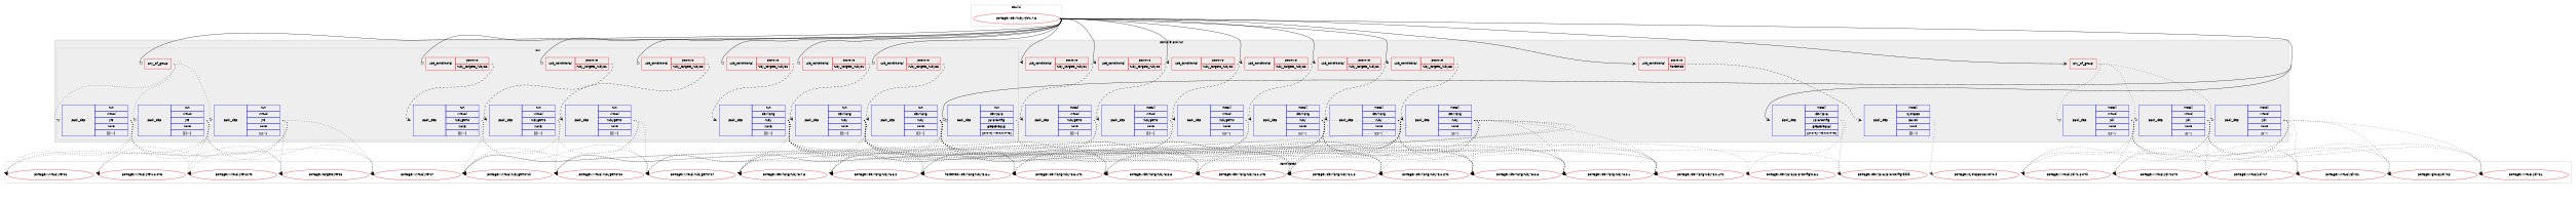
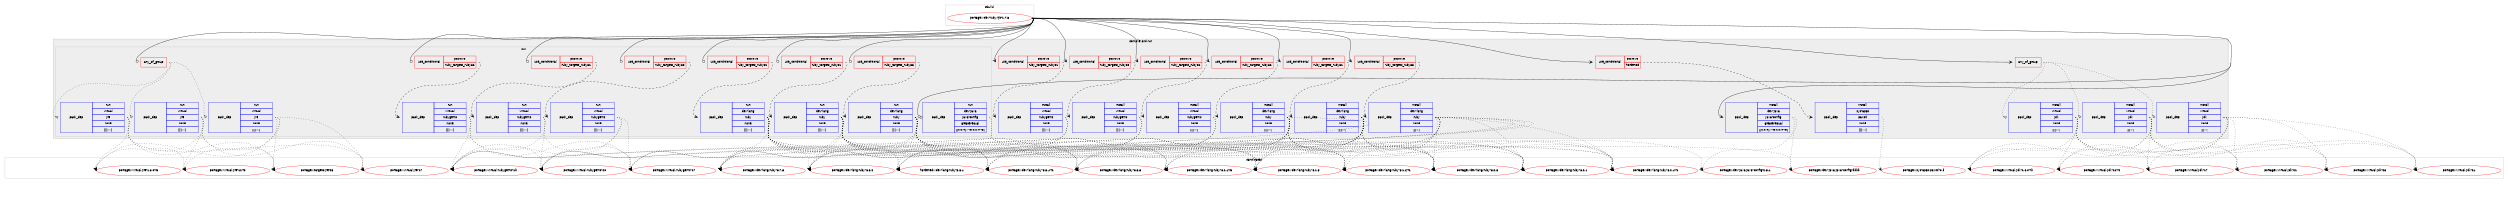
  digraph {
    compound=true
    concentrate=true
    fontname=Helvetica
    fontsize=10
    newrank=true
    rankdir=TB
    ranksep=1.5
    node [color=red fontname=Helvetica fontsize=10 shape=none]
    edge [arrowhead=vee headport=w style=dotted tailport=e weight=100]
    n1 [label="portage://dev-ruby/rjb-1.7.3" width=4 shape=""]
    n2 [color=blue label=<<TABLE BORDER="0" CELLBORDER="1" CELLSPACING="0" CELLPADDING="4" WIDTH="220"><TR><TD ROWSPAN="6" CELLPADDING="30">pack_dep</TD></TR><TR><TD WIDTH="110">install</TD></TR><TR><TD>virtual</TD></TR><TR><TD>jdk</TD></TR><TR><TD>none</TD></TR><TR><TD>[[],,,,]</TD></TR></TABLE>>]
    n3 [color=blue label=<<TABLE BORDER="0" CELLBORDER="1" CELLSPACING="0" CELLPADDING="4" WIDTH="220"><TR><TD ROWSPAN="6" CELLPADDING="30">pack_dep</TD></TR><TR><TD WIDTH="110">install</TD></TR><TR><TD>virtual</TD></TR><TR><TD>jdk</TD></TR><TR><TD>none</TD></TR><TR><TD>[[],,,,]</TD></TR></TABLE>>]
    n4 [color=blue label=<<TABLE BORDER="0" CELLBORDER="1" CELLSPACING="0" CELLPADDING="4" WIDTH="220"><TR><TD ROWSPAN="6" CELLPADDING="30">pack_dep</TD></TR><TR><TD WIDTH="110">install</TD></TR><TR><TD>virtual</TD></TR><TR><TD>jdk</TD></TR><TR><TD>none</TD></TR><TR><TD>[[],,,,]</TD></TR></TABLE>>]
    n5 [label=<<TABLE BORDER="0" CELLBORDER="1" CELLSPACING="0" CELLPADDING="4"><TR><TD CELLPADDING="10">any_of_group</TD></TR></TABLE>>]
    n6 [color=blue label=<<TABLE BORDER="0" CELLBORDER="1" CELLSPACING="0" CELLPADDING="4" WIDTH="220"><TR><TD ROWSPAN="6" CELLPADDING="30">pack_dep</TD></TR><TR><TD WIDTH="110">install</TD></TR><TR><TD>sys-apps</TD></TR><TR><TD>paxctl</TD></TR><TR><TD>none</TD></TR><TR><TD>[[],,,,]</TD></TR></TABLE>>]
    n7 [label=<<TABLE BORDER="0" CELLBORDER="1" CELLSPACING="0" CELLPADDING="4"><TR><TD ROWSPAN="3" CELLPADDING="10">use_conditional</TD></TR><TR><TD>positive</TD></TR><TR><TD>hardened</TD></TR></TABLE>>]
    n8 [color=blue label=<<TABLE BORDER="0" CELLBORDER="1" CELLSPACING="0" CELLPADDING="4" WIDTH="220"><TR><TD ROWSPAN="6" CELLPADDING="30">pack_dep</TD></TR><TR><TD WIDTH="110">install</TD></TR><TR><TD>dev-lang</TD></TR><TR><TD>ruby</TD></TR><TR><TD>none</TD></TR><TR><TD>[[],,,,]</TD></TR></TABLE>>]
    n9 [label=<<TABLE BORDER="0" CELLBORDER="1" CELLSPACING="0" CELLPADDING="4"><TR><TD ROWSPAN="3" CELLPADDING="10">use_conditional</TD></TR><TR><TD>positive</TD></TR><TR><TD>ruby_targets_ruby31</TD></TR></TABLE>>]
    n10 [color=blue label=<<TABLE BORDER="0" CELLBORDER="1" CELLSPACING="0" CELLPADDING="4" WIDTH="220"><TR><TD ROWSPAN="6" CELLPADDING="30">pack_dep</TD></TR><TR><TD WIDTH="110">install</TD></TR><TR><TD>virtual</TD></TR><TR><TD>rubygems</TD></TR><TR><TD>none</TD></TR><TR><TD>[[],,,,]</TD></TR></TABLE>>]
    n11 [label=<<TABLE BORDER="0" CELLBORDER="1" CELLSPACING="0" CELLPADDING="4"><TR><TD ROWSPAN="3" CELLPADDING="10">use_conditional</TD></TR><TR><TD>positive</TD></TR><TR><TD>ruby_targets_ruby31</TD></TR></TABLE>>]
    n12 [color=blue label=<<TABLE BORDER="0" CELLBORDER="1" CELLSPACING="0" CELLPADDING="4" WIDTH="220"><TR><TD ROWSPAN="6" CELLPADDING="30">pack_dep</TD></TR><TR><TD WIDTH="110">install</TD></TR><TR><TD>dev-lang</TD></TR><TR><TD>ruby</TD></TR><TR><TD>none</TD></TR><TR><TD>[[],,,,]</TD></TR></TABLE>>]
    n13 [label=<<TABLE BORDER="0" CELLBORDER="1" CELLSPACING="0" CELLPADDING="4"><TR><TD ROWSPAN="3" CELLPADDING="10">use_conditional</TD></TR><TR><TD>positive</TD></TR><TR><TD>ruby_targets_ruby32</TD></TR></TABLE>>]
    n14 [color=blue label=<<TABLE BORDER="0" CELLBORDER="1" CELLSPACING="0" CELLPADDING="4" WIDTH="220"><TR><TD ROWSPAN="6" CELLPADDING="30">pack_dep</TD></TR><TR><TD WIDTH="110">install</TD></TR><TR><TD>virtual</TD></TR><TR><TD>rubygems</TD></TR><TR><TD>none</TD></TR><TR><TD>[[],,,,]</TD></TR></TABLE>>]
    n15 [label=<<TABLE BORDER="0" CELLBORDER="1" CELLSPACING="0" CELLPADDING="4"><TR><TD ROWSPAN="3" CELLPADDING="10">use_conditional</TD></TR><TR><TD>positive</TD></TR><TR><TD>ruby_targets_ruby32</TD></TR></TABLE>>]
    n16 [color=blue label=<<TABLE BORDER="0" CELLBORDER="1" CELLSPACING="0" CELLPADDING="4" WIDTH="220"><TR><TD ROWSPAN="6" CELLPADDING="30">pack_dep</TD></TR><TR><TD WIDTH="110">install</TD></TR><TR><TD>dev-lang</TD></TR><TR><TD>ruby</TD></TR><TR><TD>none</TD></TR><TR><TD>[[],,,,]</TD></TR></TABLE>>]
    n17 [label=<<TABLE BORDER="0" CELLBORDER="1" CELLSPACING="0" CELLPADDING="4"><TR><TD ROWSPAN="3" CELLPADDING="10">use_conditional</TD></TR><TR><TD>positive</TD></TR><TR><TD>ruby_targets_ruby33</TD></TR></TABLE>>]
    n18 [color=blue label=<<TABLE BORDER="0" CELLBORDER="1" CELLSPACING="0" CELLPADDING="4" WIDTH="220"><TR><TD ROWSPAN="6" CELLPADDING="30">pack_dep</TD></TR><TR><TD WIDTH="110">install</TD></TR><TR><TD>virtual</TD></TR><TR><TD>rubygems</TD></TR><TR><TD>none</TD></TR><TR><TD>[[],,,,]</TD></TR></TABLE>>]
    n19 [label=<<TABLE BORDER="0" CELLBORDER="1" CELLSPACING="0" CELLPADDING="4"><TR><TD ROWSPAN="3" CELLPADDING="10">use_conditional</TD></TR><TR><TD>positive</TD></TR><TR><TD>ruby_targets_ruby33</TD></TR></TABLE>>]
    n20 [color=blue label=<<TABLE BORDER="0" CELLBORDER="1" CELLSPACING="0" CELLPADDING="4" WIDTH="220"><TR><TD ROWSPAN="6" CELLPADDING="30">pack_dep</TD></TR><TR><TD WIDTH="110">install</TD></TR><TR><TD>dev-java</TD></TR><TR><TD>java-config</TD></TR><TR><TD>greaterequal</TD></TR><TR><TD>[[2,2,0],,-r3,2.2.0-r3]</TD></TR></TABLE>>]
    n21 [color=blue label=<<TABLE BORDER="0" CELLBORDER="1" CELLSPACING="0" CELLPADDING="4" WIDTH="220"><TR><TD ROWSPAN="6" CELLPADDING="30">pack_dep</TD></TR><TR><TD WIDTH="110">run</TD></TR><TR><TD>virtual</TD></TR><TR><TD>jre</TD></TR><TR><TD>none</TD></TR><TR><TD>[[],,,,]</TD></TR></TABLE>>]
    n22 [color=blue label=<<TABLE BORDER="0" CELLBORDER="1" CELLSPACING="0" CELLPADDING="4" WIDTH="220"><TR><TD ROWSPAN="6" CELLPADDING="30">pack_dep</TD></TR><TR><TD WIDTH="110">run</TD></TR><TR><TD>virtual</TD></TR><TR><TD>jre</TD></TR><TR><TD>none</TD></TR><TR><TD>[[],,,,]</TD></TR></TABLE>>]
    n23 [color=blue label=<<TABLE BORDER="0" CELLBORDER="1" CELLSPACING="0" CELLPADDING="4" WIDTH="220"><TR><TD ROWSPAN="6" CELLPADDING="30">pack_dep</TD></TR><TR><TD WIDTH="110">run</TD></TR><TR><TD>virtual</TD></TR><TR><TD>jre</TD></TR><TR><TD>none</TD></TR><TR><TD>[[],,,,]</TD></TR></TABLE>>]
    n24 [label=<<TABLE BORDER="0" CELLBORDER="1" CELLSPACING="0" CELLPADDING="4"><TR><TD CELLPADDING="10">any_of_group</TD></TR></TABLE>>]
    n25 [color=blue label=<<TABLE BORDER="0" CELLBORDER="1" CELLSPACING="0" CELLPADDING="4" WIDTH="220"><TR><TD ROWSPAN="6" CELLPADDING="30">pack_dep</TD></TR><TR><TD WIDTH="110">run</TD></TR><TR><TD>virtual</TD></TR><TR><TD>rubygems</TD></TR><TR><TD>none</TD></TR><TR><TD>[[],,,,]</TD></TR></TABLE>>]
    n26 [label=<<TABLE BORDER="0" CELLBORDER="1" CELLSPACING="0" CELLPADDING="4"><TR><TD ROWSPAN="3" CELLPADDING="10">use_conditional</TD></TR><TR><TD>positive</TD></TR><TR><TD>ruby_targets_ruby33</TD></TR></TABLE>>]
    n27 [color=blue label=<<TABLE BORDER="0" CELLBORDER="1" CELLSPACING="0" CELLPADDING="4" WIDTH="220"><TR><TD ROWSPAN="6" CELLPADDING="30">pack_dep</TD></TR><TR><TD WIDTH="110">run</TD></TR><TR><TD>dev-lang</TD></TR><TR><TD>ruby</TD></TR><TR><TD>none</TD></TR><TR><TD>[[],,,,]</TD></TR></TABLE>>]
    n28 [label=<<TABLE BORDER="0" CELLBORDER="1" CELLSPACING="0" CELLPADDING="4"><TR><TD ROWSPAN="3" CELLPADDING="10">use_conditional</TD></TR><TR><TD>positive</TD></TR><TR><TD>ruby_targets_ruby31</TD></TR></TABLE>>]
    n29 [color=blue label=<<TABLE BORDER="0" CELLBORDER="1" CELLSPACING="0" CELLPADDING="4" WIDTH="220"><TR><TD ROWSPAN="6" CELLPADDING="30">pack_dep</TD></TR><TR><TD WIDTH="110">run</TD></TR><TR><TD>virtual</TD></TR><TR><TD>rubygems</TD></TR><TR><TD>none</TD></TR><TR><TD>[[],,,,]</TD></TR></TABLE>>]
    n30 [label=<<TABLE BORDER="0" CELLBORDER="1" CELLSPACING="0" CELLPADDING="4"><TR><TD ROWSPAN="3" CELLPADDING="10">use_conditional</TD></TR><TR><TD>positive</TD></TR><TR><TD>ruby_targets_ruby31</TD></TR></TABLE>>]
    n31 [color=blue label=<<TABLE BORDER="0" CELLBORDER="1" CELLSPACING="0" CELLPADDING="4" WIDTH="220"><TR><TD ROWSPAN="6" CELLPADDING="30">pack_dep</TD></TR><TR><TD WIDTH="110">run</TD></TR><TR><TD>dev-lang</TD></TR><TR><TD>ruby</TD></TR><TR><TD>none</TD></TR><TR><TD>[[],,,,]</TD></TR></TABLE>>]
    n32 [label=<<TABLE BORDER="0" CELLBORDER="1" CELLSPACING="0" CELLPADDING="4"><TR><TD ROWSPAN="3" CELLPADDING="10">use_conditional</TD></TR><TR><TD>positive</TD></TR><TR><TD>ruby_targets_ruby32</TD></TR></TABLE>>]
    n33 [color=blue label=<<TABLE BORDER="0" CELLBORDER="1" CELLSPACING="0" CELLPADDING="4" WIDTH="220"><TR><TD ROWSPAN="6" CELLPADDING="30">pack_dep</TD></TR><TR><TD WIDTH="110">run</TD></TR><TR><TD>virtual</TD></TR><TR><TD>rubygems</TD></TR><TR><TD>none</TD></TR><TR><TD>[[],,,,]</TD></TR></TABLE>>]
    n34 [label=<<TABLE BORDER="0" CELLBORDER="1" CELLSPACING="0" CELLPADDING="4"><TR><TD ROWSPAN="3" CELLPADDING="10">use_conditional</TD></TR><TR><TD>positive</TD></TR><TR><TD>ruby_targets_ruby32</TD></TR></TABLE>>]
    n35 [color=blue label=<<TABLE BORDER="0" CELLBORDER="1" CELLSPACING="0" CELLPADDING="4" WIDTH="220"><TR><TD ROWSPAN="6" CELLPADDING="30">pack_dep</TD></TR><TR><TD WIDTH="110">run</TD></TR><TR><TD>dev-lang</TD></TR><TR><TD>ruby</TD></TR><TR><TD>none</TD></TR><TR><TD>[[],,,,]</TD></TR></TABLE>>]
    n36 [label=<<TABLE BORDER="0" CELLBORDER="1" CELLSPACING="0" CELLPADDING="4"><TR><TD ROWSPAN="3" CELLPADDING="10">use_conditional</TD></TR><TR><TD>positive</TD></TR><TR><TD>ruby_targets_ruby33</TD></TR></TABLE>>]
    n37 [color=blue label=<<TABLE BORDER="0" CELLBORDER="1" CELLSPACING="0" CELLPADDING="4" WIDTH="220"><TR><TD ROWSPAN="6" CELLPADDING="30">pack_dep</TD></TR><TR><TD WIDTH="110">run</TD></TR><TR><TD>dev-java</TD></TR><TR><TD>java-config</TD></TR><TR><TD>greaterequal</TD></TR><TR><TD>[[2,2,0],,-r3,2.2.0-r3]</TD></TR></TABLE>>]
    n38 [label="portage://virtual/jdk-24" width=4 shape=""]
-   n39 [label="portage://group/jdk-23" width=4 shape=""]
+   n39 [label="portage://virtual/jdk-23" width=4 shape=""]
    n40 [label="portage://virtual/jdk-21" width=4 shape=""]
    n41 [label="portage://virtual/jdk-17" width=4 shape=""]
    n42 [label="portage://virtual/jdk-11-r2" width=4 shape=""]
    n43 [label="portage://virtual/jdk-1.8.0-r9" width=4 shape=""]
    n44 [label="portage://virtual/rubygems-20" width=4 shape=""]
    n45 [label="portage://virtual/rubygems-19" width=4 shape=""]
    n46 [label="portage://virtual/rubygems-17" width=4 shape=""]
    n47 [label="portage://sys-apps/paxctl-0.9" width=4 shape=""]
    n48 [label="portage://dev-lang/ruby-3.3.5" width=4 shape=""]
    n49 [label="portage://dev-lang/ruby-3.3.4-r1" width=4 shape=""]
    n50 [label="hardened://dev-lang/ruby-3.3.4" width=4 shape=""]
    n51 [label="portage://dev-lang/ruby-3.3.2" width=4 shape=""]
    n52 [label="portage://dev-lang/ruby-3.7.5" width=4 shape=""]
    n53 [label="portage://dev-lang/ruby-3.2.4-r1" width=4 shape=""]
    n54 [label="portage://dev-lang/ruby-3.2.4" width=4 shape=""]
    n55 [label="portage://dev-lang/ruby-3.2.3" width=4 shape=""]
    n56 [label="portage://dev-lang/ruby-3.1.6-r1" width=4 shape=""]
    n57 [label="portage://dev-lang/ruby-3.1.5" width=4 shape=""]
    n58 [label="portage://dev-lang/ruby-3.1.4-r3" width=4 shape=""]
    n59 [label="portage://dev-java/java-config-9999" width=4 shape=""]
    n60 [label="portage://dev-java/java-config-2.3.4" width=4 shape=""]
    n61 [label="portage://targets/jre-23" width=4 shape=""]
-   n62 [label="portage://virtual/jre-21" width=4 shape=""]
    n63 [label="portage://virtual/jre-17" width=4 shape=""]
    n64 [label="portage://virtual/jre-11-r2" width=4 shape=""]
    n65 [label="portage://virtual/jre-1.8.0-r3" width=4 shape=""]
    subgraph cluster_1 {
      color=gray
      label=<<i>ebuild</i>>
      n1
    }
    subgraph cluster_2 {
      color=gray
      label=<<i>dependencies</i>>
      subgraph cluster_3 {
        color=gray
        fillcolor="#eeeeee"
        label=<<i>compile</i>>
        style=filled
        subgraph sub_4 {
          color=gray
          fillcolor="#eeeeee"
          label=<<i>compile</i>>
          style=filled
          n5
          subgraph sub_5 {
            color=gray
            fillcolor="#eeeeee"
            label=<<i>compile</i>>
            style=filled
            n2
          }
          subgraph sub_6 {
            color=gray
            fillcolor="#eeeeee"
            label=<<i>compile</i>>
            style=filled
            n3
          }
          subgraph sub_7 {
            color=gray
            fillcolor="#eeeeee"
            label=<<i>compile</i>>
            style=filled
            n4
          }
        }
        subgraph sub_8 {
          color=gray
          fillcolor="#eeeeee"
          label=<<i>compile</i>>
          style=filled
          n7
          subgraph sub_9 {
            color=gray
            fillcolor="#eeeeee"
            label=<<i>compile</i>>
            style=filled
            n6
          }
        }
        subgraph sub_10 {
          color=gray
          fillcolor="#eeeeee"
          label=<<i>compile</i>>
          style=filled
          n9
          subgraph sub_11 {
            color=gray
            fillcolor="#eeeeee"
            label=<<i>compile</i>>
            style=filled
            n8
          }
        }
        subgraph sub_12 {
          color=gray
          fillcolor="#eeeeee"
          label=<<i>compile</i>>
          style=filled
          n11
          subgraph sub_13 {
            color=gray
            fillcolor="#eeeeee"
            label=<<i>compile</i>>
            style=filled
            n10
          }
        }
        subgraph sub_14 {
          color=gray
          fillcolor="#eeeeee"
          label=<<i>compile</i>>
          style=filled
          n13
          subgraph sub_15 {
            color=gray
            fillcolor="#eeeeee"
            label=<<i>compile</i>>
            style=filled
            n12
          }
        }
        subgraph sub_16 {
          color=gray
          fillcolor="#eeeeee"
          label=<<i>compile</i>>
          style=filled
          n15
          subgraph sub_17 {
            color=gray
            fillcolor="#eeeeee"
            label=<<i>compile</i>>
            style=filled
            n14
          }
        }
        subgraph sub_18 {
          color=gray
          fillcolor="#eeeeee"
          label=<<i>compile</i>>
          style=filled
          n17
          subgraph sub_19 {
            color=gray
            fillcolor="#eeeeee"
            label=<<i>compile</i>>
            style=filled
            n16
          }
        }
        subgraph sub_20 {
          color=gray
          fillcolor="#eeeeee"
          label=<<i>compile</i>>
          style=filled
          n19
          subgraph sub_21 {
            color=gray
            fillcolor="#eeeeee"
            label=<<i>compile</i>>
            style=filled
            n18
          }
        }
        subgraph sub_22 {
          color=gray
          fillcolor="#eeeeee"
          label=<<i>compile</i>>
          style=filled
          n20
        }
      }
      subgraph cluster_23 {
        color=gray
        fillcolor="#eeeeee"
        label=<<i>compile and run</i>>
        style=filled
      }
      subgraph cluster_24 {
        color=gray
        fillcolor="#eeeeee"
        label=<<i>run</i>>
        style=filled
        subgraph sub_25 {
          color=gray
          fillcolor="#eeeeee"
          label=<<i>run</i>>
          style=filled
          n24
          subgraph sub_26 {
            color=gray
            fillcolor="#eeeeee"
            label=<<i>run</i>>
            style=filled
            n21
          }
          subgraph sub_27 {
            color=gray
            fillcolor="#eeeeee"
            label=<<i>run</i>>
            style=filled
            n22
          }
          subgraph sub_28 {
            color=gray
            fillcolor="#eeeeee"
            label=<<i>run</i>>
            style=filled
            n23
          }
        }
        subgraph sub_29 {
          color=gray
          fillcolor="#eeeeee"
          label=<<i>run</i>>
          style=filled
          n26
          subgraph sub_30 {
            color=gray
            fillcolor="#eeeeee"
            label=<<i>run</i>>
            style=filled
            n25
          }
        }
        subgraph sub_31 {
          color=gray
          fillcolor="#eeeeee"
          label=<<i>run</i>>
          style=filled
          n28
          subgraph sub_32 {
            color=gray
            fillcolor="#eeeeee"
            label=<<i>run</i>>
            style=filled
            n27
          }
        }
        subgraph sub_33 {
          color=gray
          fillcolor="#eeeeee"
          label=<<i>run</i>>
          style=filled
          n30
          subgraph sub_34 {
            color=gray
            fillcolor="#eeeeee"
            label=<<i>run</i>>
            style=filled
            n29
          }
        }
        subgraph sub_35 {
          color=gray
          fillcolor="#eeeeee"
          label=<<i>run</i>>
          style=filled
          n32
          subgraph sub_36 {
            color=gray
            fillcolor="#eeeeee"
            label=<<i>run</i>>
            style=filled
            n31
          }
        }
        subgraph sub_37 {
          color=gray
          fillcolor="#eeeeee"
          label=<<i>run</i>>
          style=filled
          n34
          subgraph sub_38 {
            color=gray
            fillcolor="#eeeeee"
            label=<<i>run</i>>
            style=filled
            n33
          }
        }
        subgraph sub_39 {
          color=gray
          fillcolor="#eeeeee"
          label=<<i>run</i>>
          style=filled
          n36
          subgraph sub_40 {
            color=gray
            fillcolor="#eeeeee"
            label=<<i>run</i>>
            style=filled
            n35
          }
        }
        subgraph sub_41 {
          color=gray
          fillcolor="#eeeeee"
          label=<<i>run</i>>
          style=filled
          n37
        }
      }
    }
    subgraph cluster_42 {
      color=gray
      label=<<i>candidates</i>>
      rank=same
      subgraph sub_43 {
        color=black
        label=<<i>candidates</i>>
        nodesep=1
        rank=same
        n38
        n39
        n40
        n41
        n42
        n43
      }
      subgraph sub_44 {
        color=black
        label=<<i>candidates</i>>
        nodesep=1
        rank=same
        n44
        n45
        n46
      }
      subgraph sub_45 {
        color=black
        label=<<i>candidates</i>>
        nodesep=1
        rank=same
        n38
        n39
        n40
        n41
        n42
        n43
      }
      subgraph sub_46 {
        color=black
        label=<<i>candidates</i>>
        nodesep=1
        rank=same
        n38
        n39
        n40
        n41
        n42
        n43
      }
      subgraph sub_47 {
        color=black
        label=<<i>candidates</i>>
        nodesep=1
        rank=same
        n47
      }
      subgraph sub_48 {
        color=black
        label=<<i>candidates</i>>
        nodesep=1
        rank=same
        n48
        n49
        n50
        n51
        n52
        n53
        n54
        n55
        n56
        n57
        n58
      }
      subgraph sub_49 {
        color=black
        label=<<i>candidates</i>>
        nodesep=1
        rank=same
        n44
        n45
        n46
      }
      subgraph sub_50 {
        color=black
        label=<<i>candidates</i>>
        nodesep=1
        rank=same
        n48
        n49
        n50
        n51
        n52
        n53
        n54
        n55
        n56
        n57
        n58
      }
      subgraph sub_51 {
        color=black
        label=<<i>candidates</i>>
        nodesep=1
        rank=same
        n44
        n45
        n46
      }
      subgraph sub_52 {
        color=black
        label=<<i>candidates</i>>
        nodesep=1
        rank=same
        n48
        n49
        n50
        n51
        n52
        n53
        n54
        n55
        n56
        n57
        n58
      }
      subgraph sub_53 {
        color=black
        label=<<i>candidates</i>>
        nodesep=1
        rank=same
        n44
        n45
        n46
      }
      subgraph sub_54 {
        color=black
        label=<<i>candidates</i>>
        nodesep=1
        rank=same
        n59
        n60
      }
      subgraph sub_55 {
        color=black
        label=<<i>candidates</i>>
        nodesep=1
        rank=same
        n61
-       n62
        n63
        n64
        n65
      }
      subgraph sub_56 {
        color=black
        label=<<i>candidates</i>>
        nodesep=1
        rank=same
        n61
-       n62
        n63
        n64
        n65
      }
      subgraph sub_57 {
        color=black
        label=<<i>candidates</i>>
        nodesep=1
        rank=same
        n61
-       n62
        n63
        n64
        n65
      }
      subgraph sub_58 {
        color=black
        label=<<i>candidates</i>>
        nodesep=1
        rank=same
        n48
        n49
        n50
        n51
        n52
        n53
        n54
        n55
        n56
        n57
        n58
      }
      subgraph sub_59 {
        color=black
        label=<<i>candidates</i>>
        nodesep=1
        rank=same
        n44
        n45
        n46
      }
      subgraph sub_60 {
        color=black
        label=<<i>candidates</i>>
        nodesep=1
        rank=same
        n48
        n49
        n50
        n51
        n52
        n53
        n54
        n55
        n56
        n57
        n58
      }
      subgraph sub_61 {
        color=black
        label=<<i>candidates</i>>
        nodesep=1
        rank=same
        n44
        n45
        n46
      }
      subgraph sub_62 {
        color=black
        label=<<i>candidates</i>>
        nodesep=1
        rank=same
        n48
        n49
        n50
        n51
        n52
        n53
        n54
        n55
        n56
        n57
        n58
      }
      subgraph sub_63 {
        color=black
        label=<<i>candidates</i>>
        nodesep=1
        rank=same
        n59
        n60
      }
    }
    n1 -> n5 [style=solid weight=20]
    n1 -> n7 [style=solid weight=20]
    n1 -> n9 [style=solid weight=20]
    n1 -> n11 [style=solid weight=20]
    n1 -> n13 [style=solid weight=20]
    n1 -> n15 [style=solid weight=20]
    n1 -> n17 [style=solid weight=20]
    n1 -> n19 [style=solid weight=20]
    n1 -> n20 [style=solid weight=20]
    n1 -> n24 [arrowhead=odot style=solid weight=20]
    n1 -> n26 [arrowhead=odot style=solid weight=20]
    n1 -> n28 [arrowhead=odot style=solid weight=20]
    n1 -> n30 [arrowhead=odot style=solid weight=20]
    n1 -> n32 [arrowhead=odot style=solid weight=20]
    n1 -> n34 [arrowhead=odot style=solid weight=20]
    n1 -> n36 [arrowhead=odot style=solid weight=20]
    n1 -> n37 [arrowhead=odot style=solid weight=20]
    n2 -> n38
    n2 -> n39
    n2 -> n40
    n2 -> n41
    n2 -> n42
    n2 -> n43
    n3 -> n38
    n3 -> n39
    n3 -> n40
    n3 -> n41
    n3 -> n42
    n3 -> n43
    n4 -> n38
    n4 -> n39
    n4 -> n40
    n4 -> n41
    n4 -> n42
    n4 -> n43
    n5 -> n2 [arrowhead=oinv weight=20]
    n5 -> n3 [arrowhead=oinv weight=20]
    n5 -> n4 [arrowhead=oinv weight=20]
    n6 -> n47
    n7 -> n6 [style=dashed weight=20]
    n8 -> n48
    n8 -> n49
    n8 -> n50
    n8 -> n51
    n8 -> n52
    n8 -> n53
    n8 -> n54
    n8 -> n55
    n8 -> n56
    n8 -> n57
    n8 -> n58
    n9 -> n8 [style=dashed weight=20]
    n10 -> n44
    n10 -> n45
    n10 -> n46
    n11 -> n10 [style=dashed weight=20]
    n12 -> n48
    n12 -> n49
    n12 -> n50
    n12 -> n51
    n12 -> n52
    n12 -> n53
    n12 -> n54
    n12 -> n55
    n12 -> n56
    n12 -> n57
    n12 -> n58
    n13 -> n12 [style=dashed weight=20]
    n14 -> n44
    n14 -> n45
    n14 -> n46
    n15 -> n14 [style=dashed weight=20]
    n16 -> n48
    n16 -> n49
    n16 -> n50
    n16 -> n51
    n16 -> n52
    n16 -> n53
    n16 -> n54
    n16 -> n55
    n16 -> n56
    n16 -> n57
    n16 -> n58
    n17 -> n16 [style=dashed weight=20]
    n18 -> n44
    n18 -> n45
    n18 -> n46
    n19 -> n18 [style=dashed weight=20]
    n20 -> n59
    n20 -> n60
    n21 -> n61
-   n21 -> n62
    n21 -> n63
    n21 -> n64
    n21 -> n65
    n22 -> n61
-   n22 -> n62
    n22 -> n63
    n22 -> n64
    n22 -> n65
    n23 -> n61
-   n23 -> n62
    n23 -> n63
    n23 -> n64
    n23 -> n65
    n24 -> n21 [arrowhead=oinv weight=20]
    n24 -> n22 [arrowhead=oinv weight=20]
    n24 -> n23 [arrowhead=oinv weight=20]
    n25 -> n44
    n25 -> n45
    n25 -> n46
    n26 -> n25 [style=dashed weight=20]
    n27 -> n48
    n27 -> n49
    n27 -> n50
    n27 -> n51
    n27 -> n52
    n27 -> n53
    n27 -> n54
    n27 -> n55
    n27 -> n56
    n27 -> n57
    n27 -> n58
    n28 -> n27 [style=dashed weight=20]
    n29 -> n44
    n29 -> n45
    n29 -> n46
    n30 -> n29 [style=dashed weight=20]
    n31 -> n48
    n31 -> n49
    n31 -> n50
    n31 -> n51
    n31 -> n52
    n31 -> n53
    n31 -> n54
    n31 -> n55
    n31 -> n56
    n31 -> n57
    n31 -> n58
    n32 -> n31 [style=dashed weight=20]
    n33 -> n44
    n33 -> n45
    n33 -> n46
    n34 -> n33 [style=dashed weight=20]
    n35 -> n48
    n35 -> n49
    n35 -> n50
    n35 -> n51
    n35 -> n52
    n35 -> n53
    n35 -> n54
    n35 -> n55
    n35 -> n56
    n35 -> n57
    n35 -> n58
    n36 -> n35 [style=dashed weight=20]
    n37 -> n59
    n37 -> n60
  }
